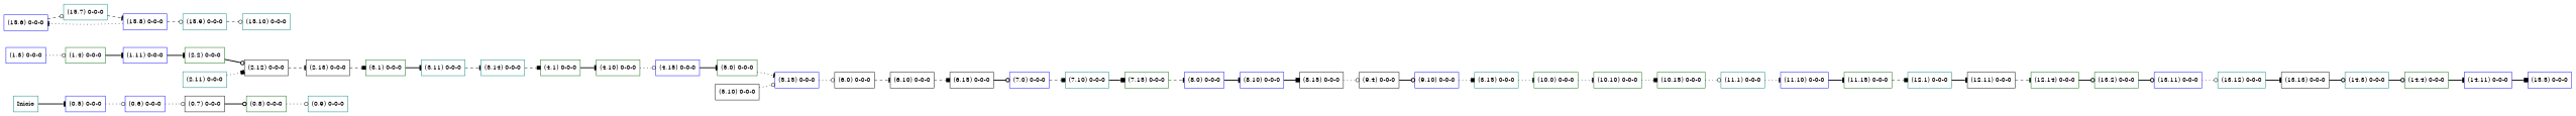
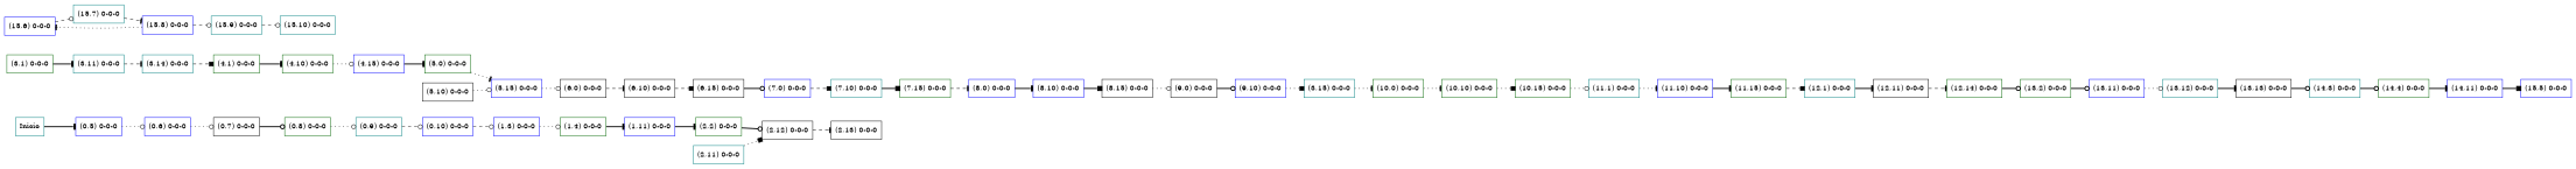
  digraph {
    rankdir=LR
    node [color=blue shape=record]
    edge [arrowhead=odot style=bold]
    n1 [color=teal label=" Inicio "]
    n2 [label="(0,5) 0-0-0"]
    n3 [label="(0,6) 0-0-0"]
    n4 [color=black label="(0,7) 0-0-0"]
    n5 [color=darkgreen label="(0,8) 0-0-0"]
    n6 [color=teal label="(0,9) 0-0-0"]
+   n7 [label="(0,10) 0-0-0"]
    n8 [label="(1,3) 0-0-0"]
    n9 [color=darkgreen label="(1,4) 0-0-0"]
    n10 [label="(1,11) 0-0-0"]
    n11 [color=darkgreen label="(2,2) 0-0-0"]
    n12 [color=black label="(2,12) 0-0-0"]
    n13 [color=teal label="(2,11) 0-0-0"]
    n14 [color=black label="(2,13) 0-0-0"]
    n15 [color=darkgreen label="(3,1) 0-0-0"]
    n16 [color=teal label="(3,11) 0-0-0"]
    n17 [color=teal label="(3,14) 0-0-0"]
    n18 [color=darkgreen label="(4,1) 0-0-0"]
    n19 [color=darkgreen label="(4,10) 0-0-0"]
    n20 [label="(4,15) 0-0-0"]
    n21 [color=darkgreen label="(5,0) 0-0-0"]
    n22 [label="(5,15) 0-0-0"]
    n23 [color=black label="(5,10) 0-0-0"]
    n24 [color=black label="(6,0) 0-0-0"]
    n25 [color=black label="(6,10) 0-0-0"]
    n26 [color=black label="(6,15) 0-0-0"]
    n27 [label="(7,0) 0-0-0"]
    n28 [color=teal label="(7,10) 0-0-0"]
    n29 [color=darkgreen label="(7,15) 0-0-0"]
    n30 [label="(8,0) 0-0-0"]
    n31 [label="(8,10) 0-0-0"]
    n32 [color=black label="(8,15) 0-0-0"]
-   n33 [color=black label="(9,4) 0-0-0"]
+   n33 [color=black label="(9,0) 0-0-0"]
    n34 [label="(9,10) 0-0-0"]
    n35 [color=teal label="(3,15) 0-0-0"]
    n36 [color=darkgreen label="(10,0) 0-0-0"]
    n37 [color=darkgreen label="(10,10) 0-0-0"]
    n38 [color=darkgreen label="(10,15) 0-0-0"]
    n39 [color=teal label="(11,1) 0-0-0"]
    n40 [label="(11,10) 0-0-0"]
    n41 [color=darkgreen label="(11,15) 0-0-0"]
    n42 [color=teal label="(12,1) 0-0-0"]
    n43 [color=black label="(12,11) 0-0-0"]
    n44 [color=darkgreen label="(12,14) 0-0-0"]
    n45 [color=darkgreen label="(13,2) 0-0-0"]
    n46 [label="(13,11) 0-0-0"]
    n47 [color=teal label="(13,12) 0-0-0"]
    n48 [color=black label="(13,13) 0-0-0"]
    n49 [color=teal label="(14,3) 0-0-0"]
    n50 [color=darkgreen label="(14,4) 0-0-0"]
    n51 [label="(14,11) 0-0-0"]
    n52 [label="(15,5) 0-0-0"]
    n53 [label="(15,6) 0-0-0"]
    n54 [color=teal label="(15,7) 0-0-0"]
    n55 [label="(15,8) 0-0-0"]
    n56 [color=teal label="(15,9) 0-0-0"]
    n57 [color=teal label="(15,10) 0-0-0"]
    n1 -> n2 [arrowhead=tee]
    n2 -> n3 [style=dotted]
    n3 -> n4 [style=dotted]
    n4 -> n5
    n5 -> n6 [style=dotted]
+   n6 -> n7 [style=dashed]
+   n7 -> n8 [style=dashed]
    n8 -> n9 [style=dotted]
    n9 -> n10 [arrowhead=tee]
    n10 -> n11 [arrowhead=tee]
    n11 -> n12
    n12 -> n14 [arrowhead=tee style=dashed]
    n13 -> n12 [arrowhead=box style=dotted]
-   n14 -> n15 [arrowhead=box style=dashed]
    n15 -> n16 [arrowhead=tee]
    n16 -> n17 [arrowhead=tee style=dashed]
    n17 -> n18 [arrowhead=box style=dashed]
    n18 -> n19 [arrowhead=tee]
    n19 -> n20 [style=dotted]
    n20 -> n21 [arrowhead=tee]
    n21 -> n22 [arrowhead=tee style=dotted]
    n22 -> n24 [style=dotted]
    n23 -> n22 [style=dotted]
    n24 -> n25 [arrowhead=tee style=dashed]
    n25 -> n26 [arrowhead=box style=dashed]
    n26 -> n27
    n27 -> n28 [arrowhead=box style=dashed]
    n28 -> n29 [arrowhead=box]
    n29 -> n30 [arrowhead=tee style=dashed]
    n30 -> n31 [arrowhead=tee]
    n31 -> n32 [arrowhead=box]
    n32 -> n33 [style=dotted]
    n33 -> n34
    n34 -> n35 [arrowhead=box style=dotted]
    n35 -> n36 [arrowhead=tee style=dotted]
    n36 -> n37 [arrowhead=tee style=dotted]
    n37 -> n38 [arrowhead=box style=dotted]
    n38 -> n39 [style=dotted]
    n39 -> n40 [arrowhead=tee style=dotted]
    n40 -> n41 [arrowhead=tee]
    n41 -> n42 [arrowhead=box style=dashed]
    n42 -> n43 [arrowhead=tee]
    n43 -> n44 [arrowhead=tee style=dashed]
    n44 -> n45
    n45 -> n46
    n46 -> n47 [style=dotted]
    n47 -> n48 [arrowhead=tee]
    n48 -> n49
    n49 -> n50
    n50 -> n51 [arrowhead=tee]
    n51 -> n52 [arrowhead=box]
    n53 -> n54 [style=dashed]
    n54 -> n55 [arrowhead=tee style=dashed]
    n55 -> n53 [arrowhead=tee style=dotted]
    n55 -> n56 [style=dashed]
    n56 -> n57 [style=dashed]
  }
